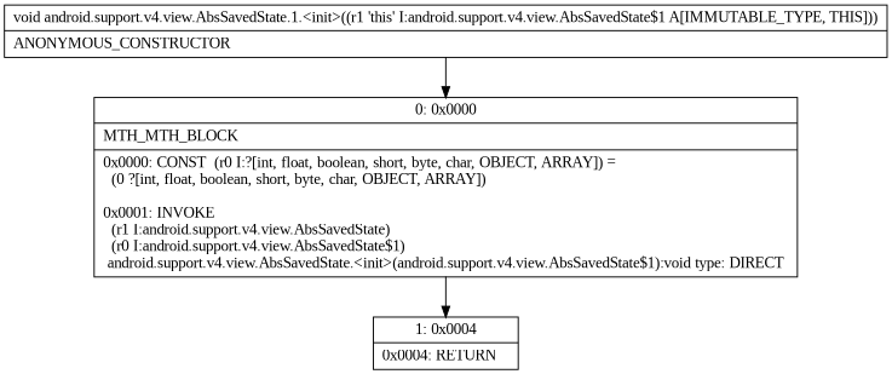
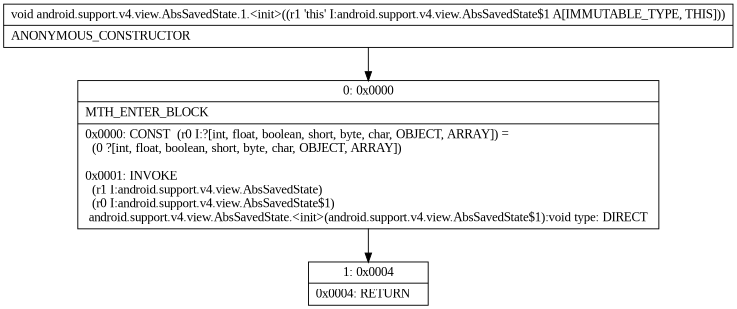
  digraph {
    fontname="Liberation Serif"
    node [shape=record fontname="Liberation Serif"]
    edge [fontname="Liberation Serif"]
-   n1 [label="{0\:\ 0x0000|MTH_MTH_BLOCK\l|0x0000: CONST  (r0 I:?[int, float, boolean, short, byte, char, OBJECT, ARRAY]) = \l  (0 ?[int, float, boolean, short, byte, char, OBJECT, ARRAY])\l \l0x0001: INVOKE  \l  (r1 I:android.support.v4.view.AbsSavedState)\l  (r0 I:android.support.v4.view.AbsSavedState$1)\l android.support.v4.view.AbsSavedState.\<init\>(android.support.v4.view.AbsSavedState$1):void type: DIRECT \l}"]
+   n1 [label="{0\:\ 0x0000|MTH_ENTER_BLOCK\l|0x0000: CONST  (r0 I:?[int, float, boolean, short, byte, char, OBJECT, ARRAY]) = \l  (0 ?[int, float, boolean, short, byte, char, OBJECT, ARRAY])\l \l0x0001: INVOKE  \l  (r1 I:android.support.v4.view.AbsSavedState)\l  (r0 I:android.support.v4.view.AbsSavedState$1)\l android.support.v4.view.AbsSavedState.\<init\>(android.support.v4.view.AbsSavedState$1):void type: DIRECT \l}"]
    n2 [label="{1\:\ 0x0004|0x0004: RETURN   \l}"]
    n3 [label="{void android.support.v4.view.AbsSavedState.1.\<init\>((r1 'this' I:android.support.v4.view.AbsSavedState$1 A[IMMUTABLE_TYPE, THIS]))  | ANONYMOUS_CONSTRUCTOR\l}"]
    n1 -> n2
    n3 -> n1
  }
